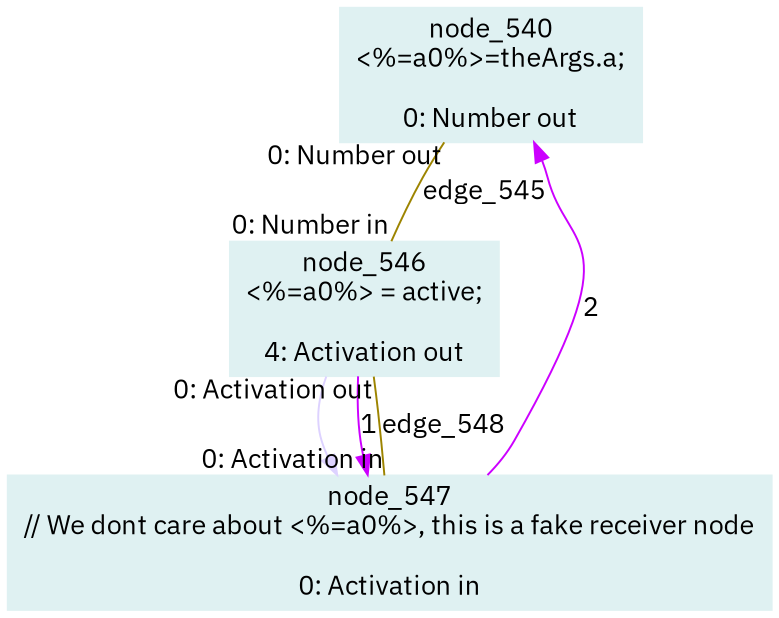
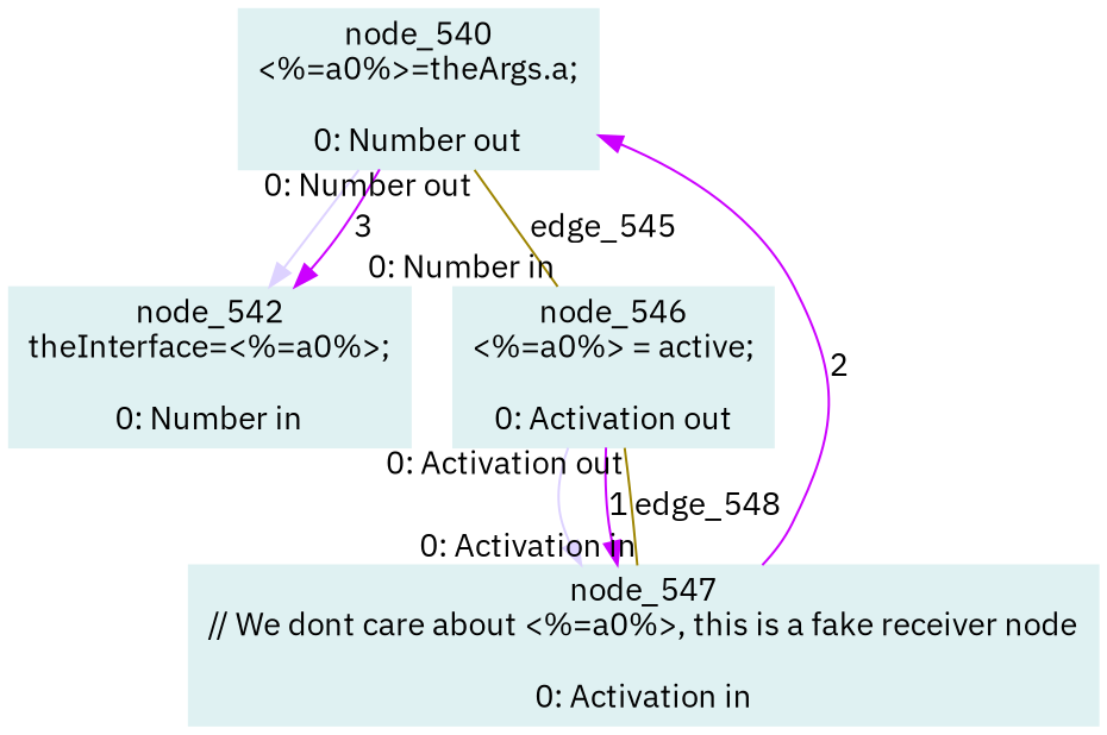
  digraph {
    fontname="IBM Plex Sans"
    node [color="#dff1f2" fontname="IBM Plex Sans" shape=box style=filled]
    edge [arrowHead=normal arrowsize=1 color="#cc00ff" dir=forward fontname="IBM Plex Sans"]
    n1 [label="node_540\n<%=a0%>=theArgs.a;\n\n0: Number out"]
-   n3 [label="node_546\n<%=a0%> = active;\n\n4: Activation out"]
+   n2 [label="node_542\ntheInterface=<%=a0%>;\n\n0: Number in"]
+   n3 [label="node_546\n<%=a0%> = active;\n\n0: Activation out"]
    n4 [label="node_547\n// We dont care about <%=a0%>, this is a fake receiver node\n\n0: Activation in"]
+   n1 -> n2 [color="#ddd2ff"]
+   n1 -> n2 [label=3]
    n1 -> n3 [arrowHead=none color="#9d8400" dir=none headlabel="0: Number in" label=edge_545 taillabel="0: Number out"]
    n3 -> n4 [color="#ddd2ff"]
    n3 -> n4 [label=1]
    n3 -> n4 [arrowHead=none color="#9d8400" dir=none headlabel="0: Activation in" label=edge_548 taillabel="0: Activation out"]
    n4 -> n1 [label=2]
  }
